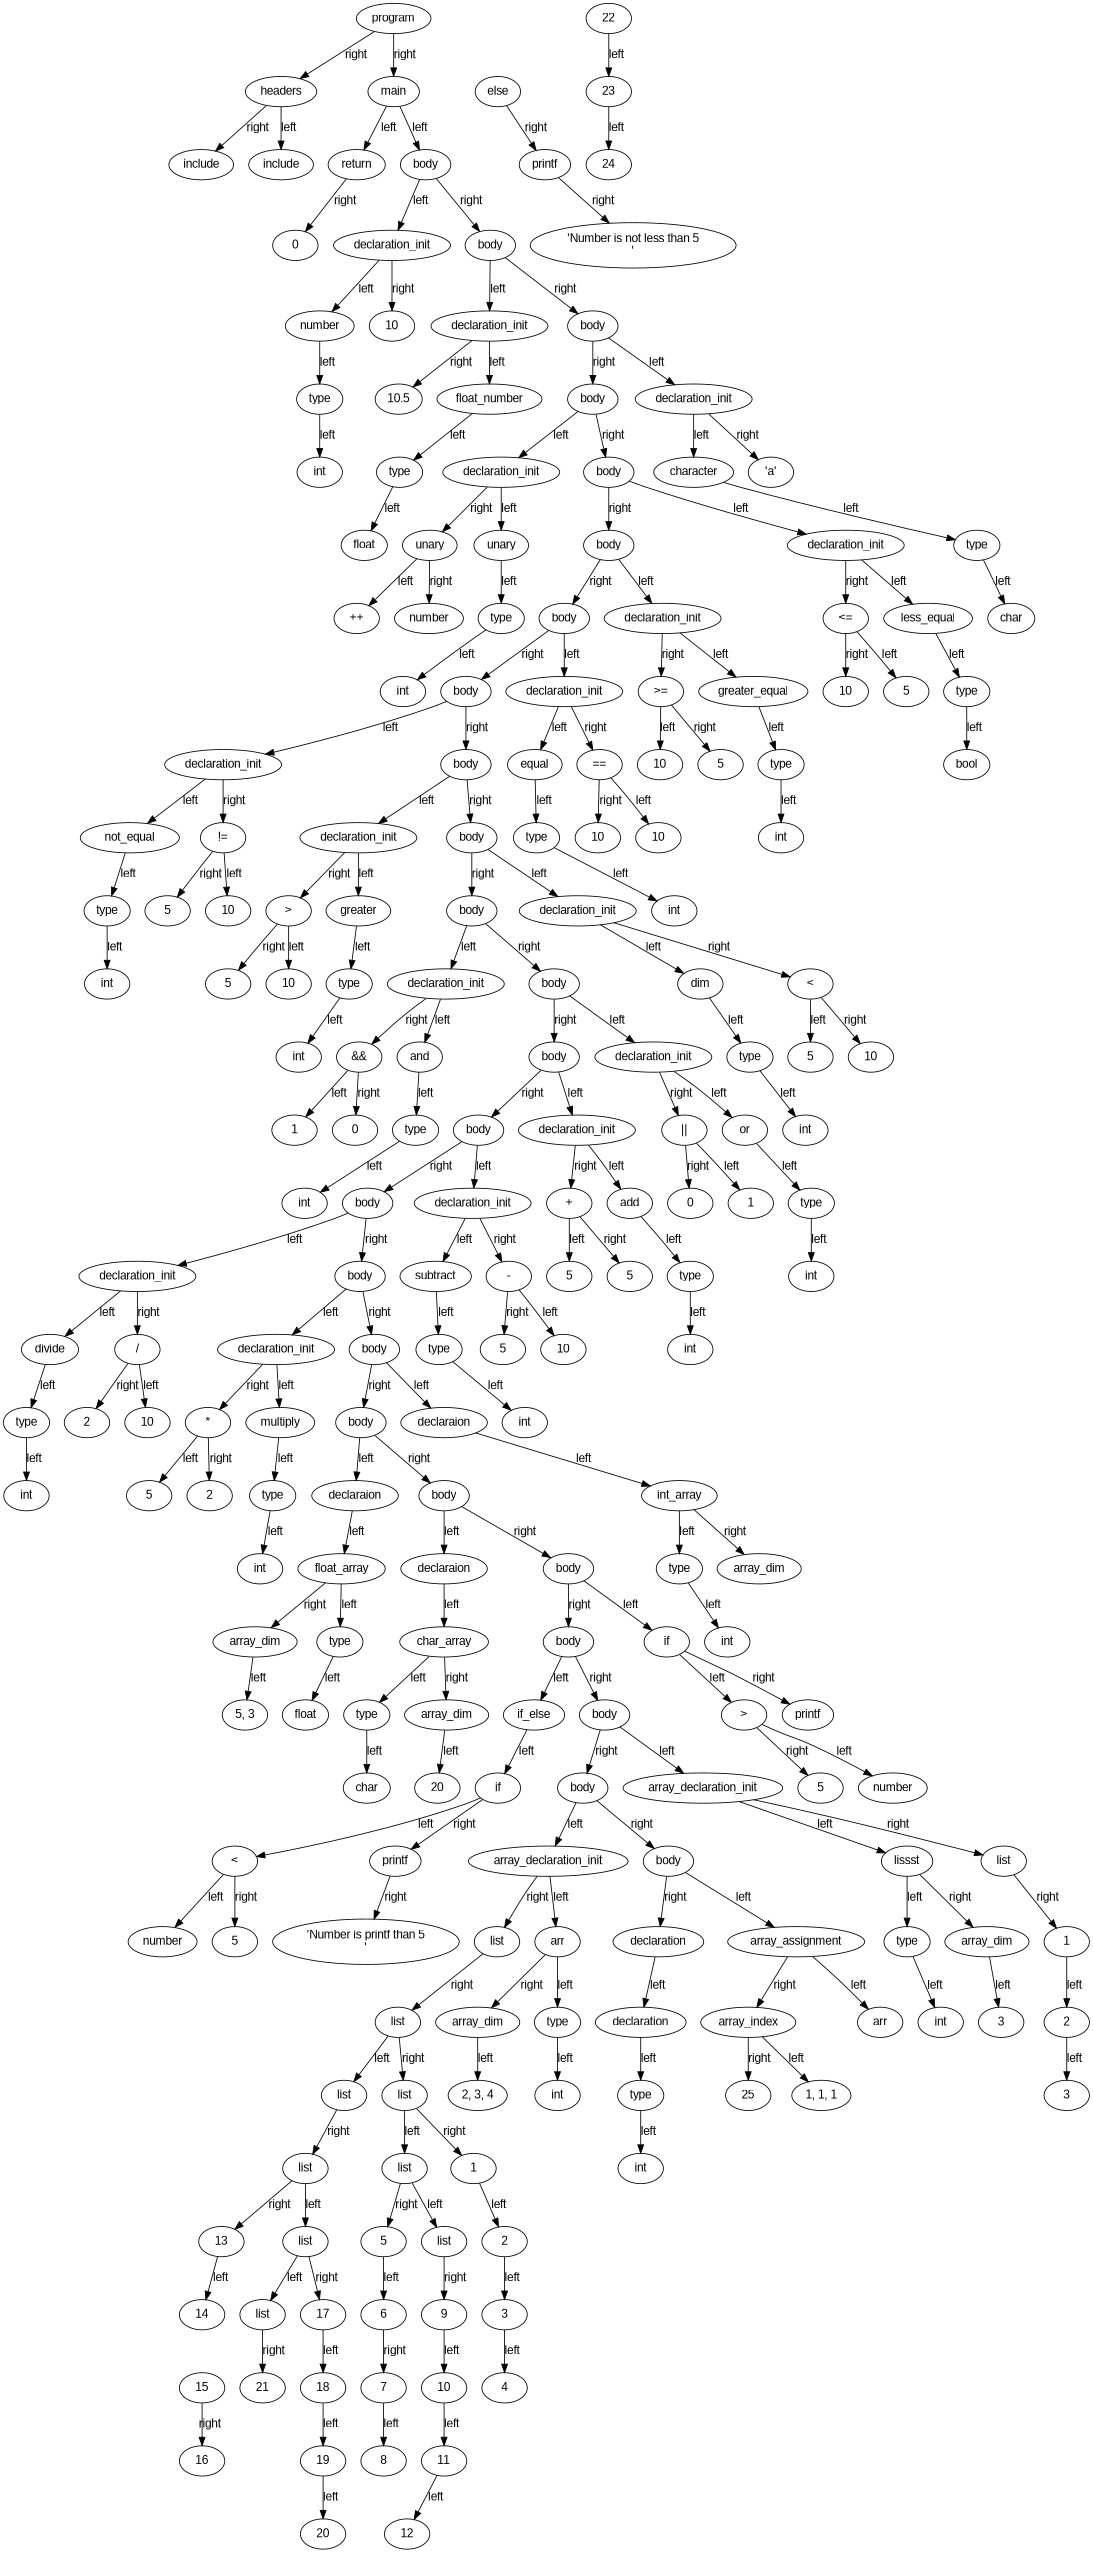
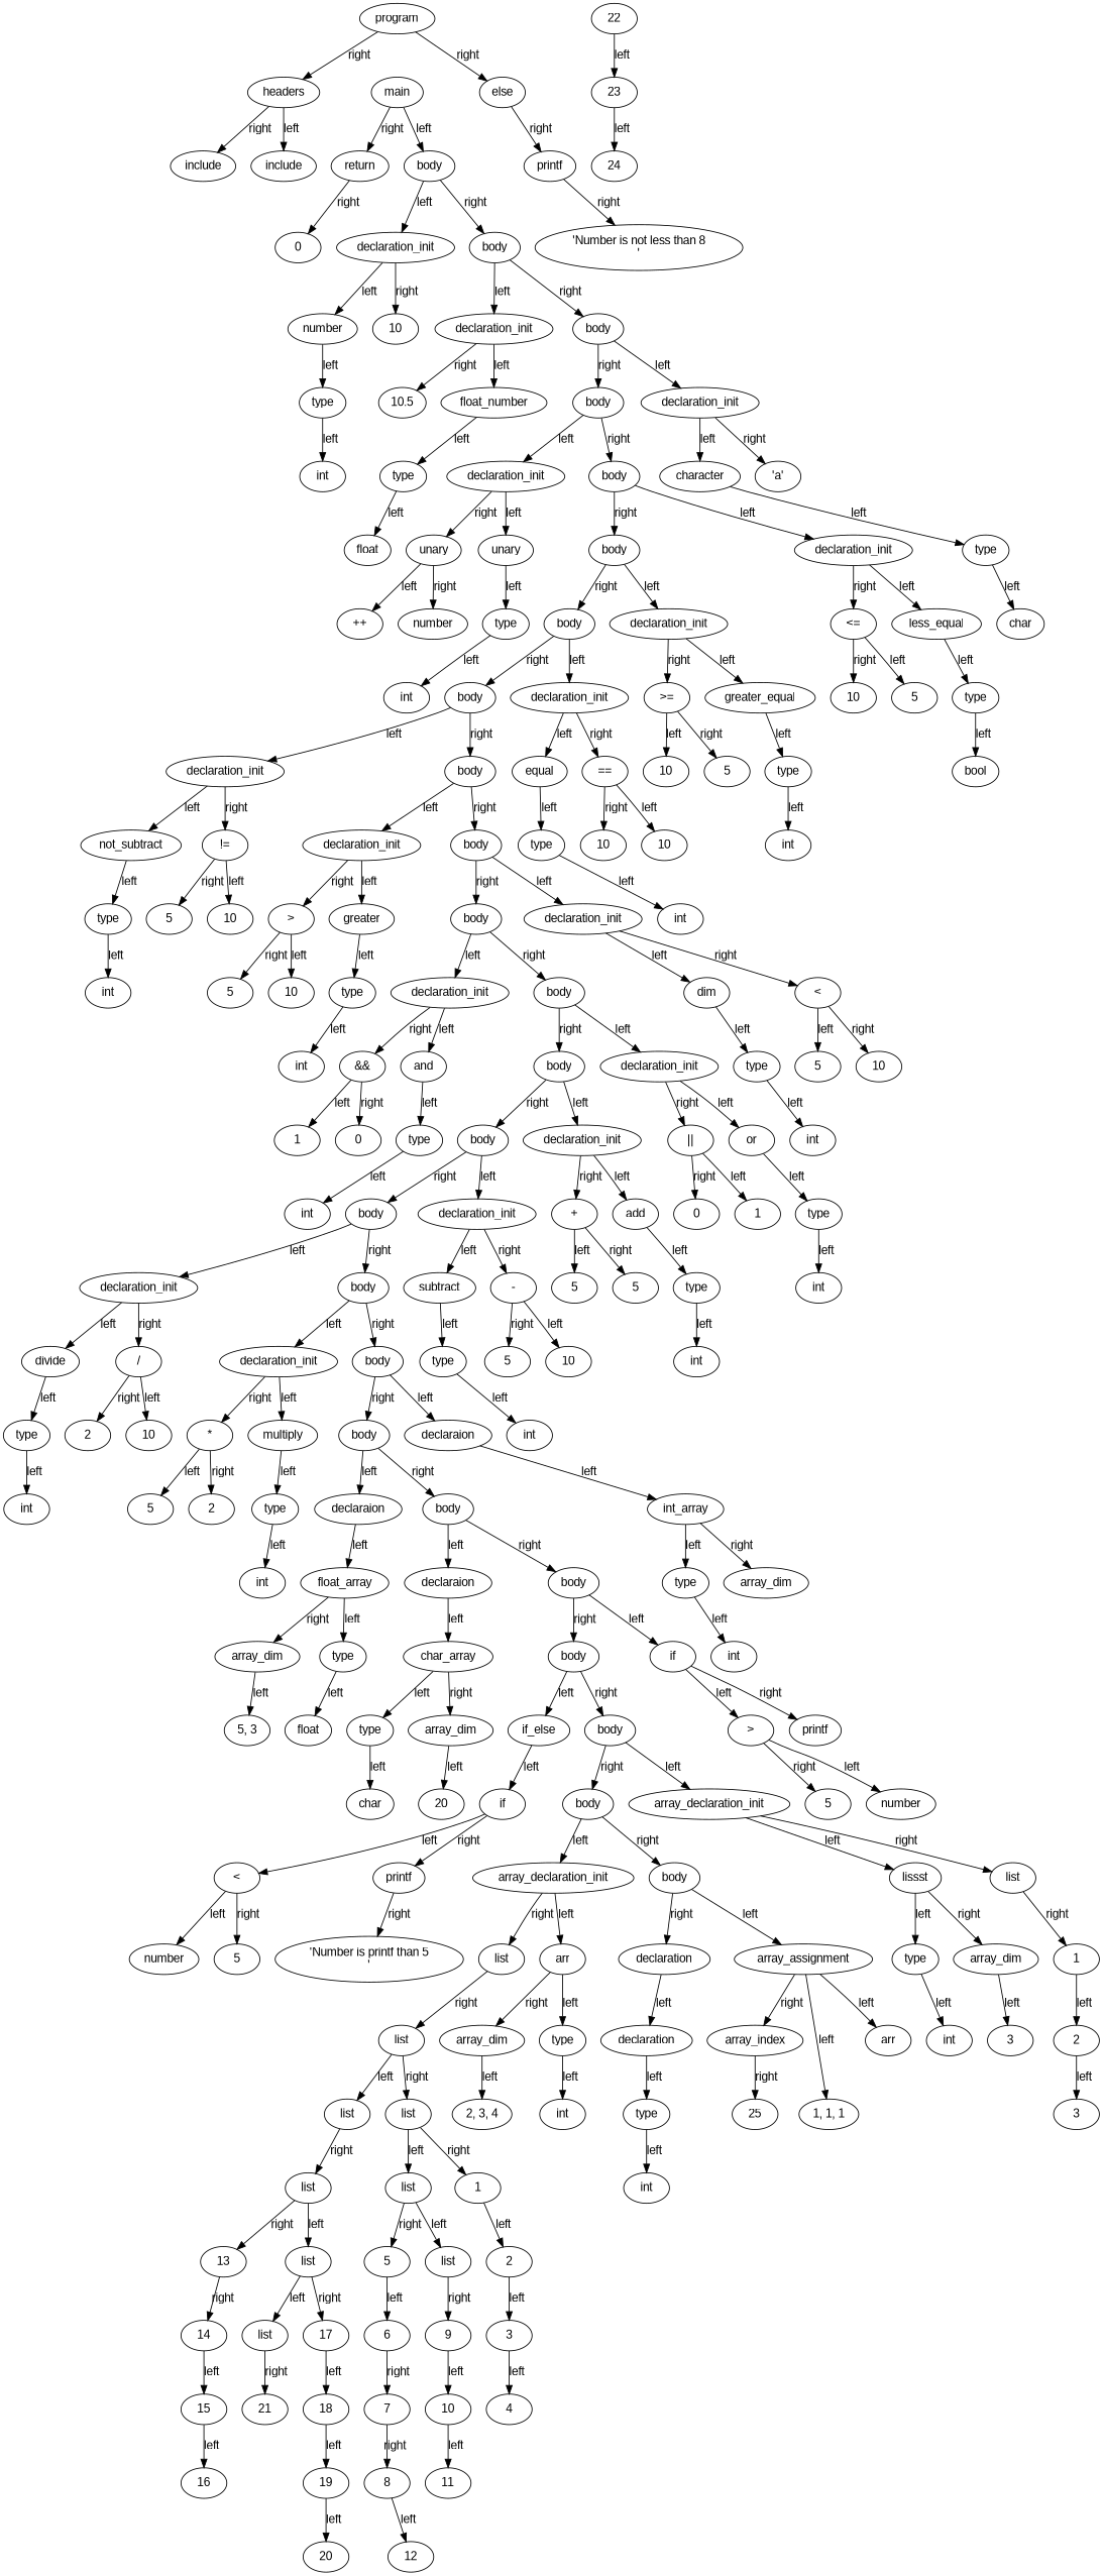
  digraph {
    fontname="Liberation Sans"
    node [fontname="Liberation Sans"]
    edge [fontname="Liberation Sans"]
    n1 [label=program]
    n2 [label=headers]
    n3 [label=main]
    n4 [label=include]
    n5 [label=include]
    n6 [label=body]
    n7 [label=return]
    n8 [label=declaration_init]
    n9 [label=body]
    n10 [label=0]
    n11 [label=number]
    n12 [label=10]
    n13 [label=declaration_init]
    n14 [label=body]
    n15 [label=type]
    n16 [label=int]
    n17 [label=float_number]
    n18 [label=10.5]
    n19 [label=declaration_init]
    n20 [label=body]
    n21 [label=type]
    n22 [label=float]
    n23 [label=character]
    n24 [label="'a'"]
    n25 [label=declaration_init]
    n26 [label=body]
    n27 [label=type]
    n28 [label=char]
    n29 [label=unary]
    n30 [label=unary]
    n31 [label=declaration_init]
    n32 [label=body]
    n33 [label=type]
    n34 [label="++"]
    n35 [label=number]
    n36 [label=int]
    n37 [label=less_equal]
    n38 [label="<="]
    n39 [label=declaration_init]
    n40 [label=body]
    n41 [label=type]
    n42 [label=5]
    n43 [label=10]
    n44 [label=bool]
    n45 [label=greater_equal]
    n46 [label=">="]
    n47 [label=declaration_init]
    n48 [label=body]
    n49 [label=type]
    n50 [label=10]
    n51 [label=5]
    n52 [label=int]
    n53 [label=equal]
    n54 [label="=="]
    n55 [label=declaration_init]
    n56 [label=body]
    n57 [label=type]
    n58 [label=10]
    n59 [label=10]
    n60 [label=int]
-   n61 [label=not_equal]
+   n61 [label=not_subtract]
    n62 [label="!="]
    n63 [label=declaration_init]
    n64 [label=body]
    n65 [label=type]
    n66 [label=10]
    n67 [label=5]
    n68 [label=int]
    n69 [label=greater]
    n70 [label=">"]
    n71 [label=declaration_init]
    n72 [label=body]
    n73 [label=type]
    n74 [label=10]
    n75 [label=5]
    n76 [label=int]
    n77 [label=dim]
    n78 [label="<"]
    n79 [label=declaration_init]
    n80 [label=body]
    n81 [label=type]
    n82 [label=5]
    n83 [label=10]
    n84 [label=int]
    n85 [label=and]
    n86 [label="&&"]
    n87 [label=declaration_init]
    n88 [label=body]
    n89 [label=type]
    n90 [label=1]
    n91 [label=0]
    n92 [label=int]
    n93 [label=or]
    n94 [label="||"]
    n95 [label=declaration_init]
    n96 [label=body]
    n97 [label=type]
    n98 [label=1]
    n99 [label=0]
    n100 [label=int]
    n101 [label=add]
    n102 [label="+"]
    n103 [label=declaration_init]
    n104 [label=body]
    n105 [label=type]
    n106 [label=5]
    n107 [label=5]
    n108 [label=int]
    n109 [label=subtract]
    n110 [label="-"]
    n111 [label=declaration_init]
    n112 [label=body]
    n113 [label=type]
    n114 [label=10]
    n115 [label=5]
    n116 [label=int]
    n117 [label=divide]
    n118 [label="/"]
    n119 [label=declaration_init]
    n120 [label=body]
    n121 [label=type]
    n122 [label=10]
    n123 [label=2]
    n124 [label=int]
    n125 [label=multiply]
    n126 [label="*"]
    n127 [label=declaraion]
    n128 [label=body]
    n129 [label=type]
    n130 [label=5]
    n131 [label=2]
    n132 [label=int]
    n133 [label=int_array]
    n134 [label=declaraion]
    n135 [label=body]
    n136 [label=type]
    n137 [label=array_dim]
    n138 [label=int]
    n139 [label=float_array]
    n140 [label=declaraion]
    n141 [label=body]
    n142 [label=type]
    n143 [label=array_dim]
    n144 [label=float]
    n145 [label="5, 3"]
    n146 [label=char_array]
    n147 [label=if]
    n148 [label=body]
    n149 [label=type]
    n150 [label=array_dim]
    n151 [label=char]
    n152 [label=20]
    n153 [label=">"]
    n154 [label=printf]
    n155 [label=if_else]
    n156 [label=body]
    n157 [label=number]
    n158 [label=5]
    n159 [label=if]
    n160 [label=array_declaration_init]
    n161 [label=body]
    n162 [label="<"]
    n163 [label=printf]
    n164 [label=else]
    n165 [label=printf]
    n166 [label=number]
    n167 [label=5]
    n168 [label="'Number is printf than 5\n'"]
-   n169 [label="'Number is not less than 5\n'"]
+   n169 [label="'Number is not less than 8\n'"]
    n170 [label=lissst]
    n171 [label=list]
    n172 [label=array_declaration_init]
    n173 [label=body]
    n174 [label=type]
    n175 [label=array_dim]
    n176 [label=1]
    n177 [label=int]
    n178 [label=3]
    n179 [label=2]
    n180 [label=3]
    n181 [label=arr]
    n182 [label=list]
    n183 [label=array_assignment]
    n184 [label=declaration]
    n185 [label=type]
    n186 [label=array_dim]
    n187 [label=list]
    n188 [label=int]
    n189 [label="2, 3, 4"]
    n190 [label=list]
    n191 [label=list]
    n192 [label=list]
    n193 [label=list]
    n194 [label=1]
    n195 [label=list]
    n196 [label=13]
    n197 [label=list]
    n198 [label=17]
    n199 [label=14]
    n200 [label=21]
    n201 [label=18]
    n202 [label=22]
    n203 [label=23]
    n204 [label=24]
    n205 [label=19]
    n206 [label=20]
    n207 [label=15]
    n208 [label=16]
    n209 [label=list]
    n210 [label=5]
    n211 [label=2]
    n212 [label=9]
    n213 [label=6]
    n214 [label=10]
    n215 [label=11]
    n216 [label=12]
    n217 [label=7]
    n218 [label=8]
    n219 [label=3]
    n220 [label=4]
    n221 [label=arr]
    n222 [label=array_index]
    n223 [label=declaration]
    n224 [label="1, 1, 1"]
    n225 [label=25]
    n226 [label=type]
    n227 [label=int]
    n1 -> n2 [label=right]
-   n1 -> n3 [label=right]
+   n1 -> n164 [label=right]
    n2 -> n4 [label=left]
    n2 -> n5 [label=right]
    n3 -> n6 [label=left]
-   n3 -> n7 [label=left]
+   n3 -> n7 [label=right]
    n6 -> n8 [label=left]
    n6 -> n9 [label=right]
    n7 -> n10 [label=right]
    n8 -> n11 [label=left]
    n8 -> n12 [label=right]
    n9 -> n13 [label=left]
    n9 -> n14 [label=right]
    n11 -> n15 [label=left]
    n13 -> n17 [label=left]
    n13 -> n18 [label=right]
    n14 -> n19 [label=left]
    n14 -> n20 [label=right]
    n15 -> n16 [label=left]
    n17 -> n21 [label=left]
    n19 -> n23 [label=left]
    n19 -> n24 [label=right]
    n20 -> n25 [label=left]
    n20 -> n26 [label=right]
    n21 -> n22 [label=left]
    n23 -> n27 [label=left]
    n25 -> n29 [label=left]
    n25 -> n30 [label=right]
    n26 -> n31 [label=left]
    n26 -> n32 [label=right]
    n27 -> n28 [label=left]
    n29 -> n33 [label=left]
    n30 -> n34 [label=left]
    n30 -> n35 [label=right]
    n31 -> n37 [label=left]
    n31 -> n38 [label=right]
    n32 -> n39 [label=left]
    n32 -> n40 [label=right]
    n33 -> n36 [label=left]
    n37 -> n41 [label=left]
    n38 -> n42 [label=left]
    n38 -> n43 [label=right]
    n39 -> n45 [label=left]
    n39 -> n46 [label=right]
    n40 -> n47 [label=left]
    n40 -> n48 [label=right]
    n41 -> n44 [label=left]
    n45 -> n49 [label=left]
    n46 -> n50 [label=left]
    n46 -> n51 [label=right]
    n47 -> n53 [label=left]
    n47 -> n54 [label=right]
    n48 -> n55 [label=left]
    n48 -> n56 [label=right]
    n49 -> n52 [label=left]
    n53 -> n57 [label=left]
    n54 -> n58 [label=left]
    n54 -> n59 [label=right]
    n55 -> n61 [label=left]
    n55 -> n62 [label=right]
    n56 -> n63 [label=left]
    n56 -> n64 [label=right]
    n57 -> n60 [label=left]
    n61 -> n65 [label=left]
    n62 -> n66 [label=left]
    n62 -> n67 [label=right]
    n63 -> n69 [label=left]
    n63 -> n70 [label=right]
    n64 -> n71 [label=left]
    n64 -> n72 [label=right]
    n65 -> n68 [label=left]
    n69 -> n73 [label=left]
    n70 -> n74 [label=left]
    n70 -> n75 [label=right]
    n71 -> n77 [label=left]
    n71 -> n78 [label=right]
    n72 -> n79 [label=left]
    n72 -> n80 [label=right]
    n73 -> n76 [label=left]
    n77 -> n81 [label=left]
    n78 -> n82 [label=left]
    n78 -> n83 [label=right]
    n79 -> n85 [label=left]
    n79 -> n86 [label=right]
    n80 -> n87 [label=left]
    n80 -> n88 [label=right]
    n81 -> n84 [label=left]
    n85 -> n89 [label=left]
    n86 -> n90 [label=left]
    n86 -> n91 [label=right]
    n87 -> n93 [label=left]
    n87 -> n94 [label=right]
    n88 -> n95 [label=left]
    n88 -> n96 [label=right]
    n89 -> n92 [label=left]
    n93 -> n97 [label=left]
    n94 -> n98 [label=left]
    n94 -> n99 [label=right]
    n95 -> n101 [label=left]
    n95 -> n102 [label=right]
    n96 -> n103 [label=left]
    n96 -> n104 [label=right]
    n97 -> n100 [label=left]
    n101 -> n105 [label=left]
    n102 -> n106 [label=left]
    n102 -> n107 [label=right]
    n103 -> n109 [label=left]
    n103 -> n110 [label=right]
    n104 -> n111 [label=left]
    n104 -> n112 [label=right]
    n105 -> n108 [label=left]
    n109 -> n113 [label=left]
    n110 -> n114 [label=left]
    n110 -> n115 [label=right]
    n111 -> n117 [label=left]
    n111 -> n118 [label=right]
    n112 -> n119 [label=left]
    n112 -> n120 [label=right]
    n113 -> n116 [label=left]
    n117 -> n121 [label=left]
    n118 -> n122 [label=left]
    n118 -> n123 [label=right]
    n119 -> n125 [label=left]
    n119 -> n126 [label=right]
    n120 -> n127 [label=left]
    n120 -> n128 [label=right]
    n121 -> n124 [label=left]
    n125 -> n129 [label=left]
    n126 -> n130 [label=left]
    n126 -> n131 [label=right]
    n127 -> n133 [label=left]
    n128 -> n134 [label=left]
    n128 -> n135 [label=right]
    n129 -> n132 [label=left]
    n133 -> n136 [label=left]
    n133 -> n137 [label=right]
    n134 -> n139 [label=left]
    n135 -> n140 [label=left]
    n135 -> n141 [label=right]
    n136 -> n138 [label=left]
    n139 -> n142 [label=left]
    n139 -> n143 [label=right]
    n140 -> n146 [label=left]
    n141 -> n147 [label=left]
    n141 -> n148 [label=right]
    n142 -> n144 [label=left]
    n143 -> n145 [label=left]
    n146 -> n149 [label=left]
    n146 -> n150 [label=right]
    n147 -> n153 [label=left]
    n147 -> n154 [label=right]
    n148 -> n155 [label=left]
    n148 -> n156 [label=right]
    n149 -> n151 [label=left]
    n150 -> n152 [label=left]
    n153 -> n157 [label=left]
    n153 -> n158 [label=right]
    n155 -> n159 [label=left]
    n156 -> n160 [label=left]
    n156 -> n161 [label=right]
    n159 -> n162 [label=left]
    n159 -> n163 [label=right]
    n160 -> n170 [label=left]
    n160 -> n171 [label=right]
    n161 -> n172 [label=left]
    n161 -> n173 [label=right]
    n162 -> n166 [label=left]
    n162 -> n167 [label=right]
    n163 -> n168 [label=right]
    n164 -> n165 [label=right]
    n165 -> n169 [label=right]
    n170 -> n174 [label=left]
    n170 -> n175 [label=right]
    n171 -> n176 [label=right]
    n172 -> n181 [label=left]
    n172 -> n182 [label=right]
    n173 -> n183 [label=left]
    n173 -> n184 [label=right]
    n174 -> n177 [label=left]
    n175 -> n178 [label=left]
    n176 -> n179 [label=left]
    n179 -> n180 [label=left]
    n181 -> n185 [label=left]
    n181 -> n186 [label=right]
    n182 -> n187 [label=right]
    n183 -> n221 [label=left]
    n183 -> n222 [label=right]
    n184 -> n223 [label=left]
    n185 -> n188 [label=left]
    n186 -> n189 [label=left]
    n187 -> n190 [label=left]
    n187 -> n191 [label=right]
    n190 -> n192 [label=right]
    n191 -> n193 [label=left]
    n191 -> n194 [label=right]
    n192 -> n195 [label=left]
    n192 -> n196 [label=right]
    n193 -> n209 [label=left]
    n193 -> n210 [label=right]
    n194 -> n211 [label=left]
    n195 -> n197 [label=left]
    n195 -> n198 [label=right]
-   n196 -> n199 [label=left]
+   n196 -> n199 [label=right]
    n197 -> n200 [label=right]
    n198 -> n201 [label=left]
+   n199 -> n207 [label=left]
    n201 -> n205 [label=left]
    n202 -> n203 [label=left]
    n203 -> n204 [label=left]
    n205 -> n206 [label=left]
-   n207 -> n208 [label=right]
+   n207 -> n208 [label=left]
    n209 -> n212 [label=right]
    n210 -> n213 [label=left]
    n211 -> n219 [label=left]
    n212 -> n214 [label=left]
    n213 -> n217 [label=right]
    n214 -> n215 [label=left]
-   n215 -> n216 [label=left]
-   n217 -> n218 [label=left]
+   n218 -> n216 [label=left]
+   n217 -> n218 [label=right]
    n219 -> n220 [label=left]
-   n222 -> n224 [label=left]
+   n183 -> n224 [label=left]
    n222 -> n225 [label=right]
    n223 -> n226 [label=left]
    n226 -> n227 [label=left]
  }
